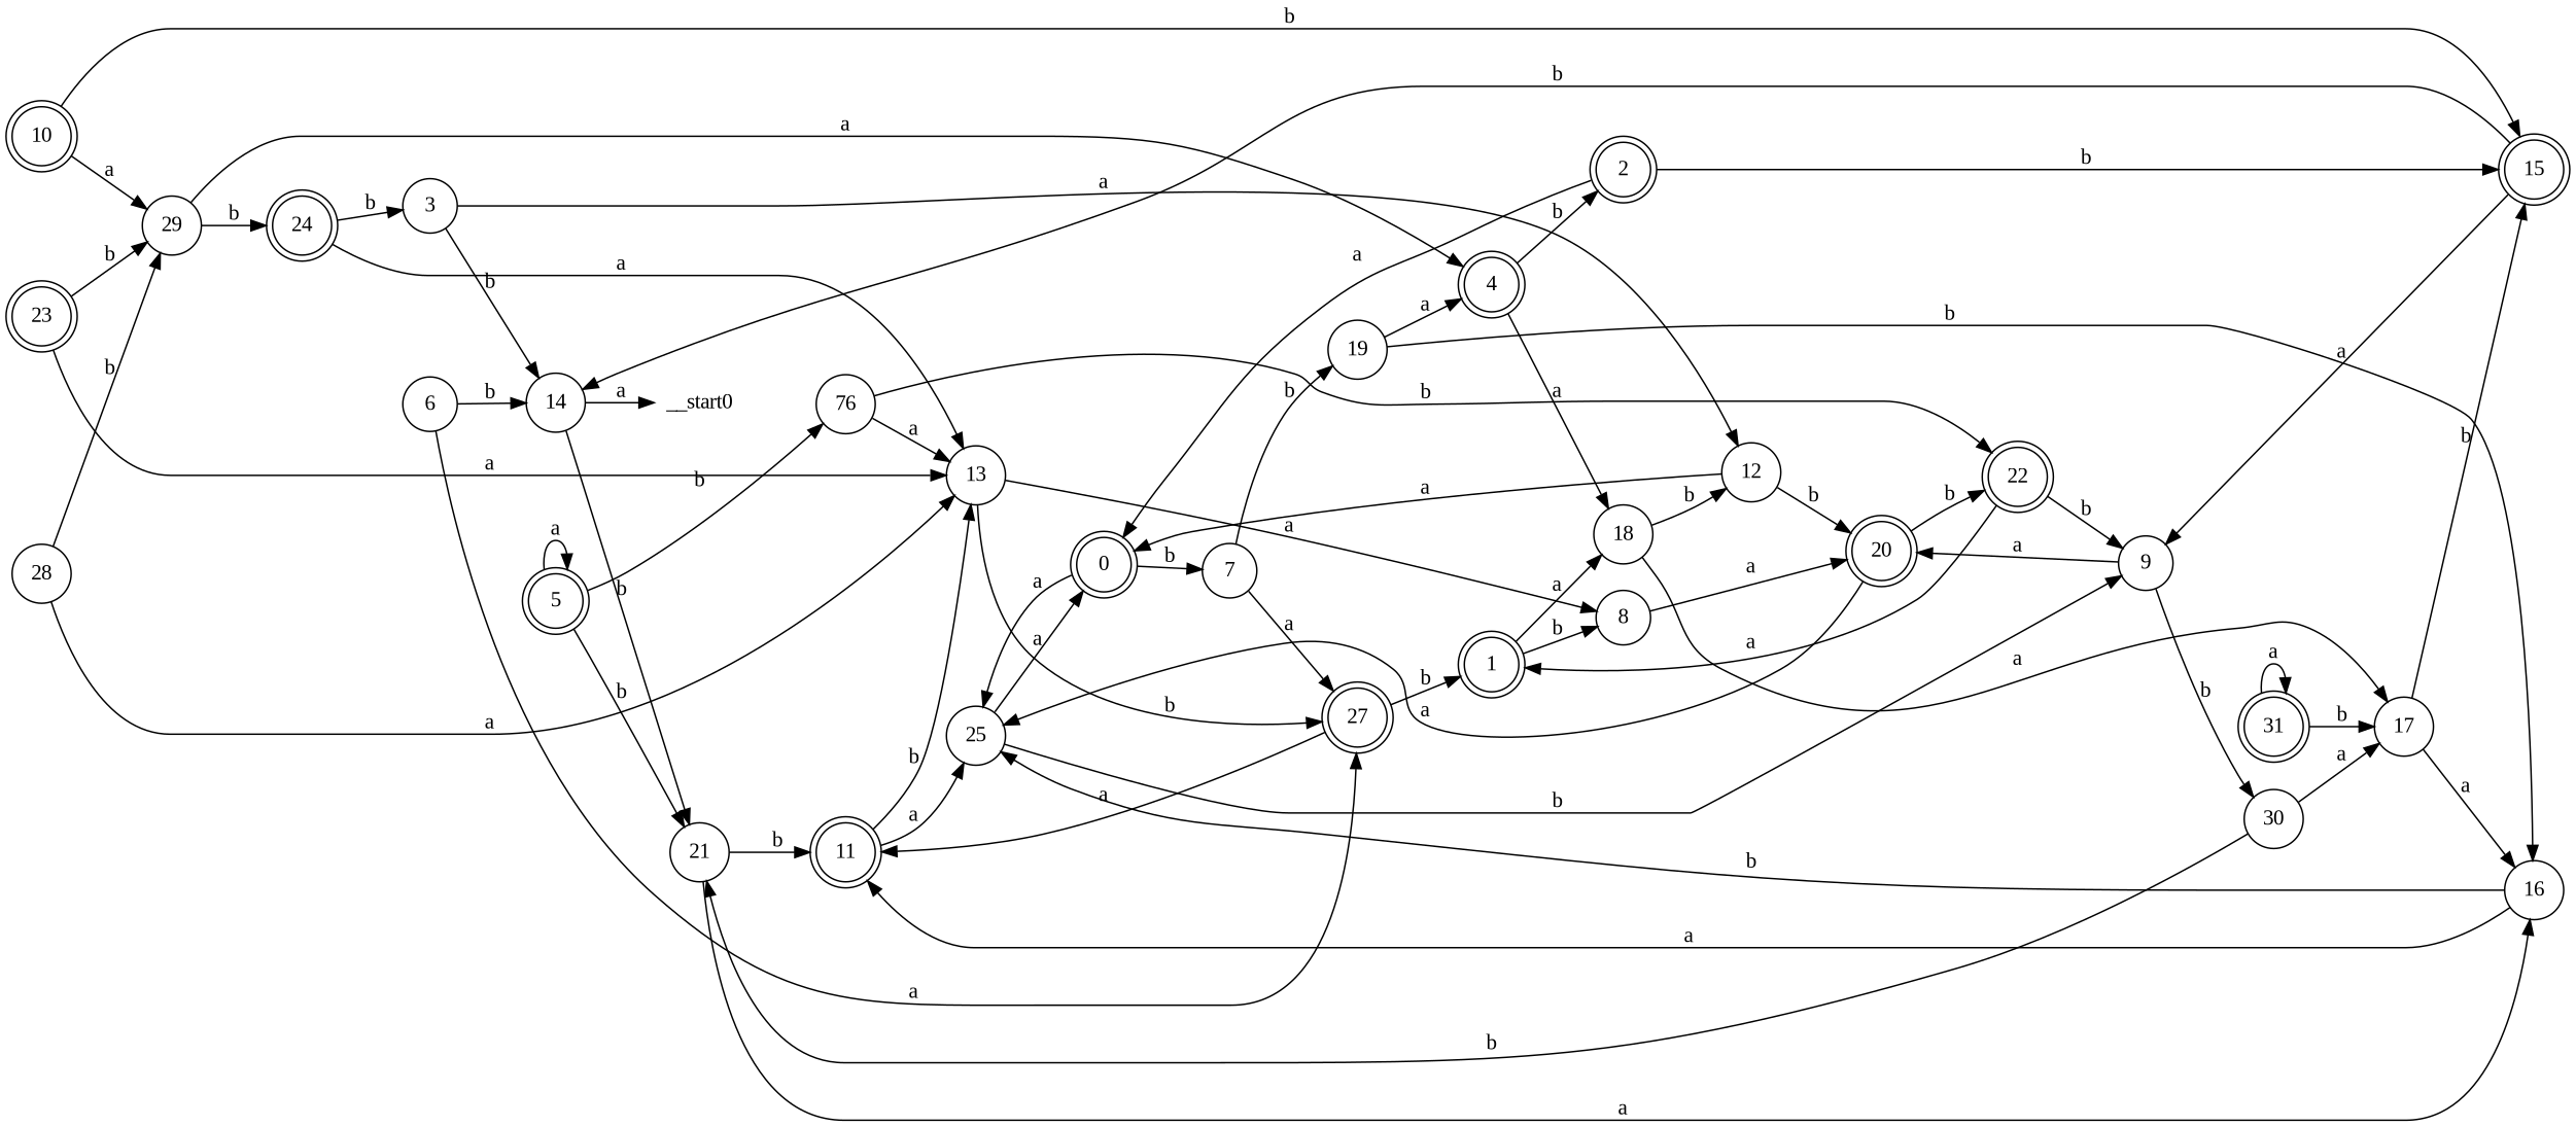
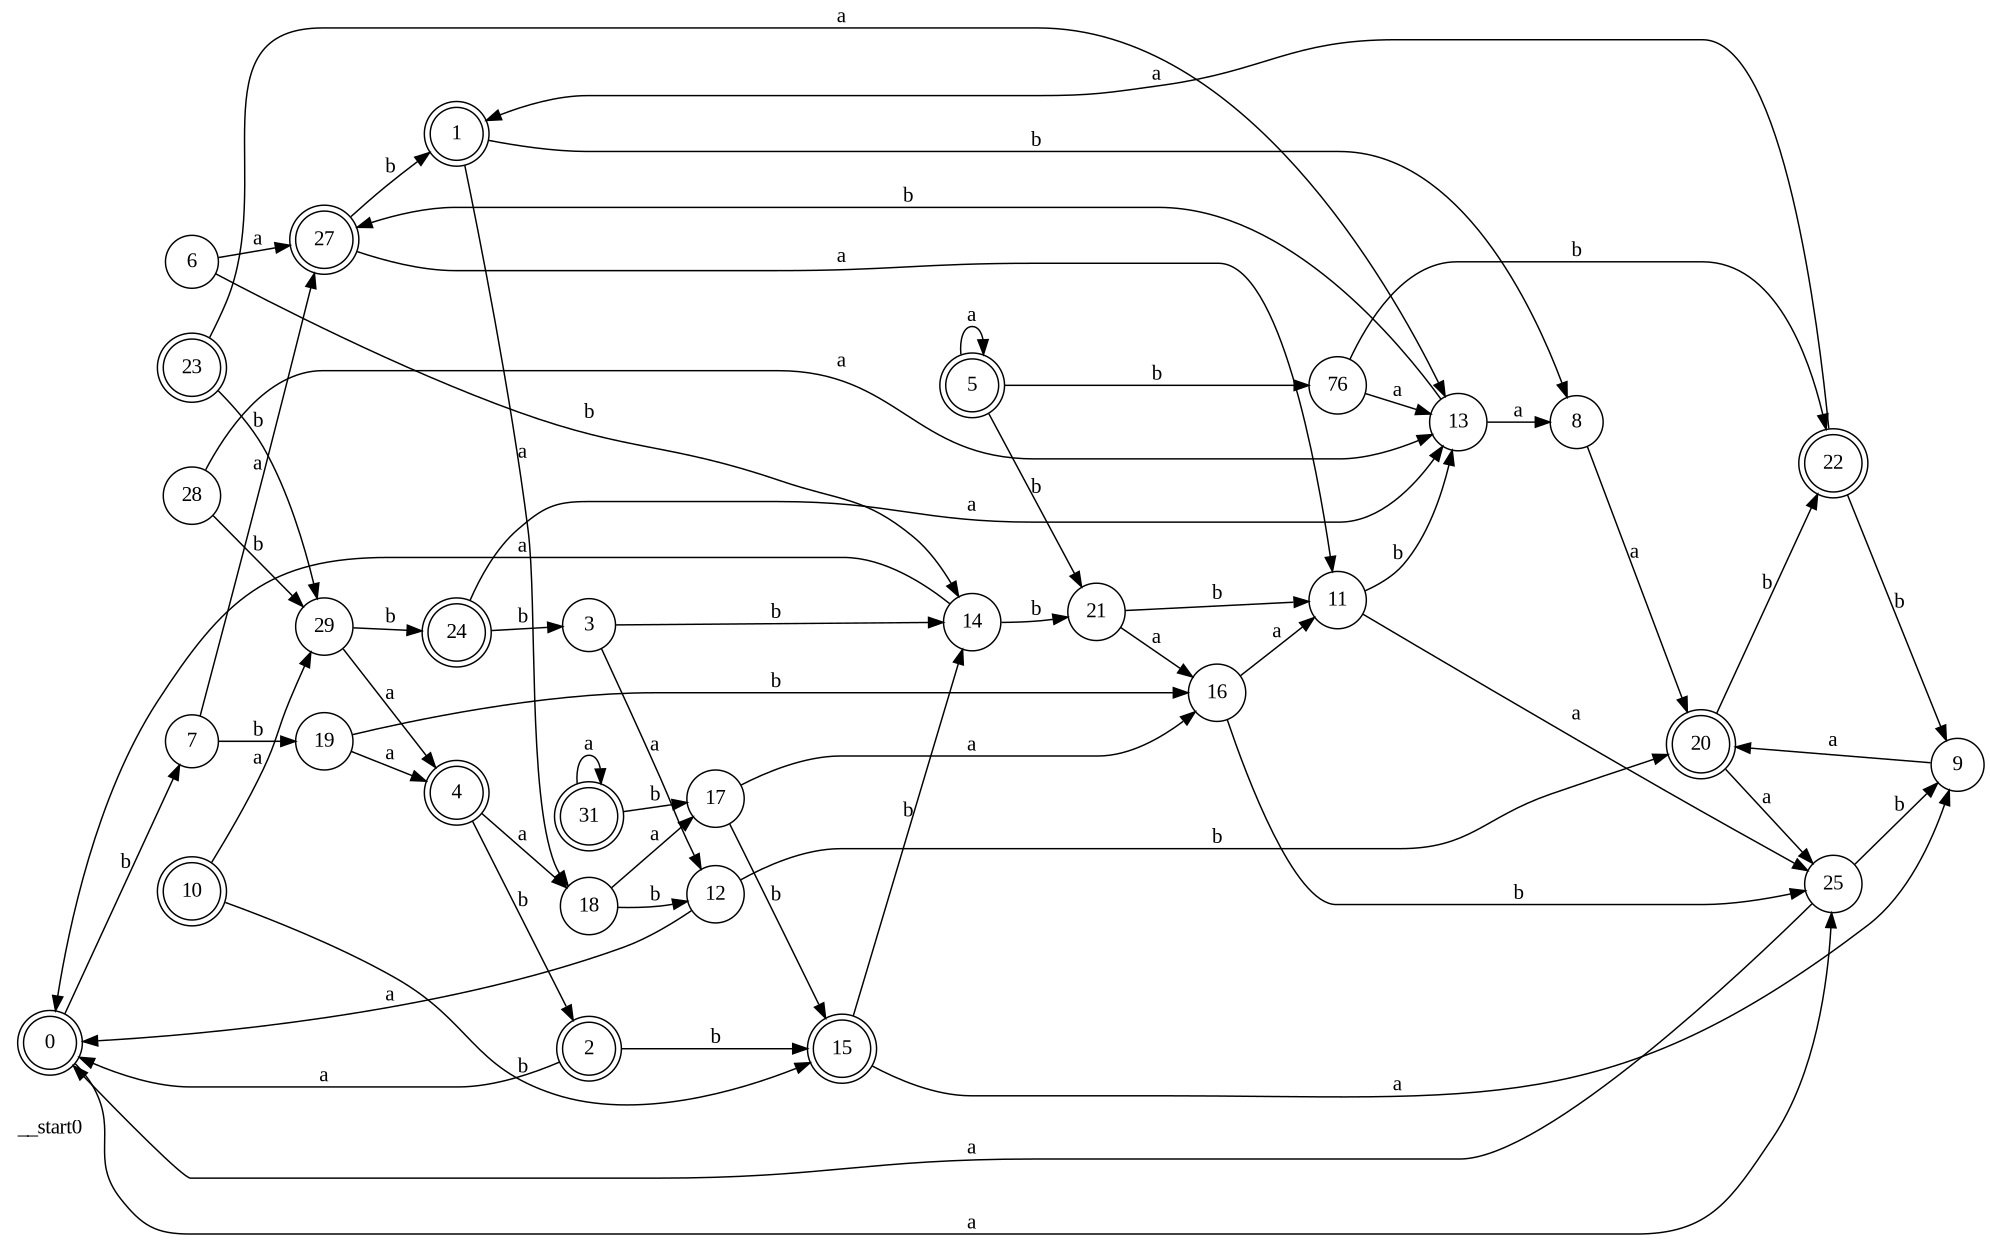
  digraph {
    fontname="Liberation Serif"
    rankdir=LR
    node [fontname="Liberation Serif" shape=circle color=black fillcolor=white style=filled]
    edge [fontname="Liberation Serif"]
    __start0 [shape=none color="" fillcolor="" style=""]
    n2 [label=0 shape=doublecircle style="rounded,filled"]
    n3 [label=7]
    n4 [label=25]
    n5 [label=27 shape=doublecircle style="rounded,filled"]
    n6 [label=19]
    n7 [label=9]
    n8 [label=1 shape=doublecircle style="rounded,filled"]
    n9 [label=8]
    n10 [label=18]
    n11 [label=20 shape=doublecircle style="rounded,filled"]
    n12 [label=12]
    n13 [label=17]
    n14 [label=2 shape=doublecircle style="rounded,filled"]
    n15 [label=15 shape=doublecircle style="rounded,filled"]
    n16 [label=14]
    n17 [label=3]
    n18 [label=21]
    n19 [label=4 shape=doublecircle style="rounded,filled"]
    n20 [label=5 shape=doublecircle style="rounded,filled"]
    n21 [label=76]
    n22 [label=13]
    n23 [label=22 shape=doublecircle style="rounded,filled"]
    n24 [label=6]
-   n25 [label=11 shape=doublecircle style="rounded,filled"]
+   n25 [label=11 style="rounded,filled"]
    n26 [label=16]
-   n27 [label=30]
    n28 [label=10 shape=doublecircle style="rounded,filled"]
    n29 [label=29]
    n30 [label=24 shape=doublecircle style="rounded,filled"]
    n31 [label=23 shape=doublecircle style="rounded,filled"]
    n32 [label=28]
    n33 [label=31 shape=doublecircle style="rounded,filled"]
    n2 -> n3 [label=b]
    n2 -> n4 [label=a]
    n3 -> n5 [label=a]
    n3 -> n6 [label=b]
    n4 -> n2 [label=a]
    n4 -> n7 [label=b]
    n5 -> n8 [label=b]
    n5 -> n25 [label=a]
    n6 -> n19 [label=a]
    n6 -> n26 [label=b]
    n7 -> n11 [label=a]
-   n7 -> n27 [label=b]
    n8 -> n9 [label=b]
    n8 -> n10 [label=a]
    n9 -> n11 [label=a]
    n10 -> n12 [label=b]
    n10 -> n13 [label=a]
    n11 -> n4 [label=a]
    n11 -> n23 [label=b]
    n12 -> n2 [label=a]
    n12 -> n11 [label=b]
    n13 -> n15 [label=b]
    n13 -> n26 [label=a]
    n14 -> n2 [label=a]
    n14 -> n15 [label=b]
    n15 -> n7 [label=a]
    n15 -> n16 [label=b]
-   n16 -> __start0 [label=a]
+   n16 -> n2 [label=a]
    n16 -> n18 [label=b]
    n17 -> n12 [label=a]
    n17 -> n16 [label=b]
    n18 -> n25 [label=b]
    n18 -> n26 [label=a]
    n19 -> n10 [label=a]
    n19 -> n14 [label=b]
    n20 -> n18 [label=b]
    n20 -> n20 [label=a]
    n20 -> n21 [label=b]
    n21 -> n22 [label=a]
    n21 -> n23 [label=b]
    n22 -> n5 [label=b]
    n22 -> n9 [label=a]
    n23 -> n7 [label=b]
    n23 -> n8 [label=a]
    n24 -> n5 [label=a]
    n24 -> n16 [label=b]
    n25 -> n4 [label=a]
    n25 -> n22 [label=b]
    n26 -> n4 [label=b]
    n26 -> n25 [label=a]
-   n27 -> n13 [label=a]
-   n27 -> n18 [label=b]
    n28 -> n15 [label=b]
    n28 -> n29 [label=a]
    n29 -> n19 [label=a]
    n29 -> n30 [label=b]
    n30 -> n17 [label=b]
    n30 -> n22 [label=a]
    n31 -> n22 [label=a]
    n31 -> n29 [label=b]
    n32 -> n22 [label=a]
    n32 -> n29 [label=b]
    n33 -> n13 [label=b]
    n33 -> n33 [label=a]
  }
